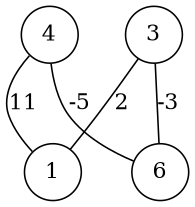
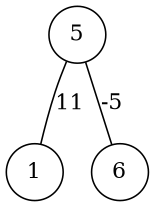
  graph {
    fontname="Helvetica,Arial,sans-serif"
    node [shape=circle]
-   4
+   4 [label=5]
    1
    n3 [label=6]
-   3
    4 -- 1 [label=11]
    4 -- n3 [label=-5]
-   3 -- 1 [label=2]
-   3 -- n3 [label=-3]
  }
